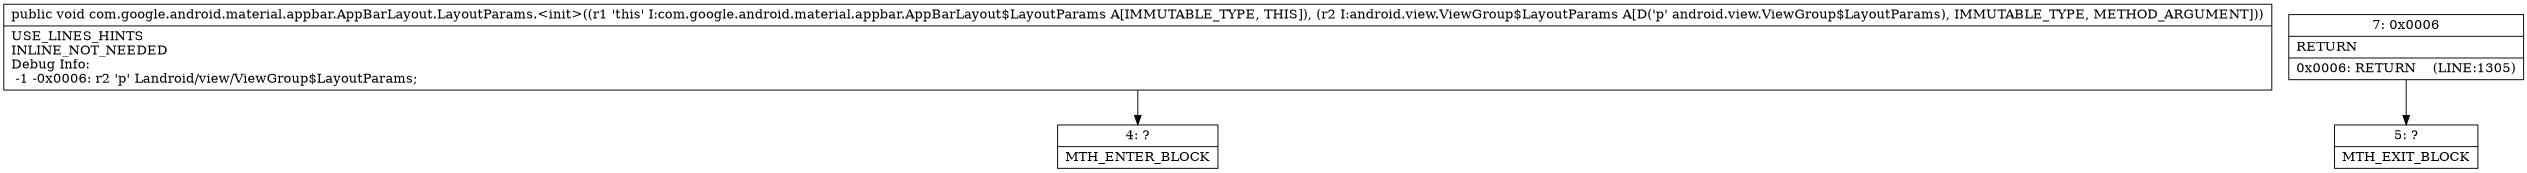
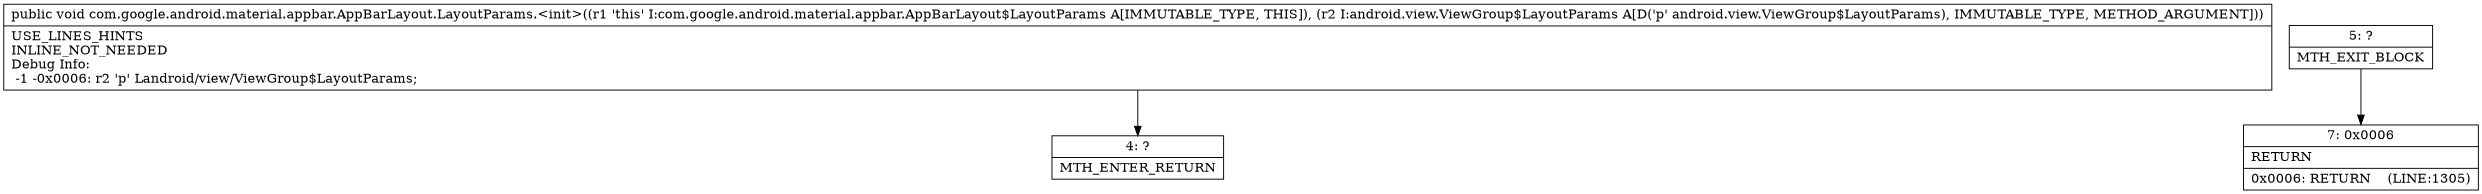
  digraph {
    node [shape=record]
-   n1 [label="{4\:\ ?|MTH_ENTER_BLOCK\l}"]
+   n1 [label="{4\:\ ?|MTH_ENTER_RETURN\l}"]
    n2 [label="{7\:\ 0x0006|RETURN\l|0x0006: RETURN    (LINE:1305)\l}"]
    n3 [label="{5\:\ ?|MTH_EXIT_BLOCK\l}"]
    n4 [label="{public void com.google.android.material.appbar.AppBarLayout.LayoutParams.\<init\>((r1 'this' I:com.google.android.material.appbar.AppBarLayout$LayoutParams A[IMMUTABLE_TYPE, THIS]), (r2 I:android.view.ViewGroup$LayoutParams A[D('p' android.view.ViewGroup$LayoutParams), IMMUTABLE_TYPE, METHOD_ARGUMENT]))  | USE_LINES_HINTS\lINLINE_NOT_NEEDED\lDebug Info:\l  \-1 \-0x0006: r2 'p' Landroid\/view\/ViewGroup$LayoutParams;\l}"]
-   n2 -> n3
+   n3 -> n2
    n4 -> n1
  }
